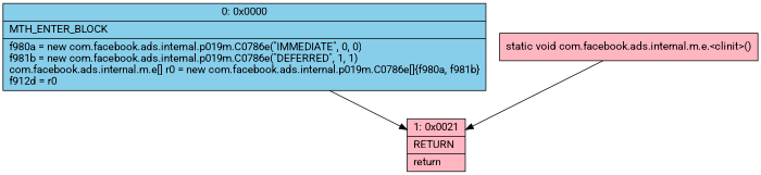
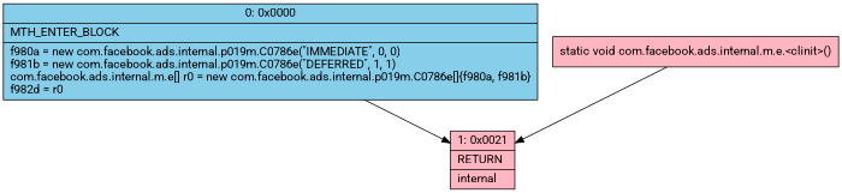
  digraph {
    fontname=Roboto
    node [fillcolor=lightpink fontname=Roboto shape=record style=filled]
    edge [fontname=Roboto]
-   n1 [fillcolor=skyblue label="{0\:\ 0x0000|MTH_ENTER_BLOCK\l|f980a = new com.facebook.ads.internal.p019m.C0786e(\"IMMEDIATE\", 0, 0)\lf981b = new com.facebook.ads.internal.p019m.C0786e(\"DEFERRED\", 1, 1)\lcom.facebook.ads.internal.m.e[] r0 = new com.facebook.ads.internal.p019m.C0786e[]\{f980a, f981b\}\lf912d = r0\l}"]
-   n2 [label="{1\:\ 0x0021|RETURN\l|return\l}"]
+   n1 [fillcolor=skyblue label="{0\:\ 0x0000|MTH_ENTER_BLOCK\l|f980a = new com.facebook.ads.internal.p019m.C0786e(\"IMMEDIATE\", 0, 0)\lf981b = new com.facebook.ads.internal.p019m.C0786e(\"DEFERRED\", 1, 1)\lcom.facebook.ads.internal.m.e[] r0 = new com.facebook.ads.internal.p019m.C0786e[]\{f980a, f981b\}\lf982d = r0\l}"]
+   n2 [label="{1\:\ 0x0021|RETURN\l|internal\l}"]
    n3 [label="{static void com.facebook.ads.internal.m.e.\<clinit\>() }"]
    n1 -> n2
    n3 -> n2
  }
